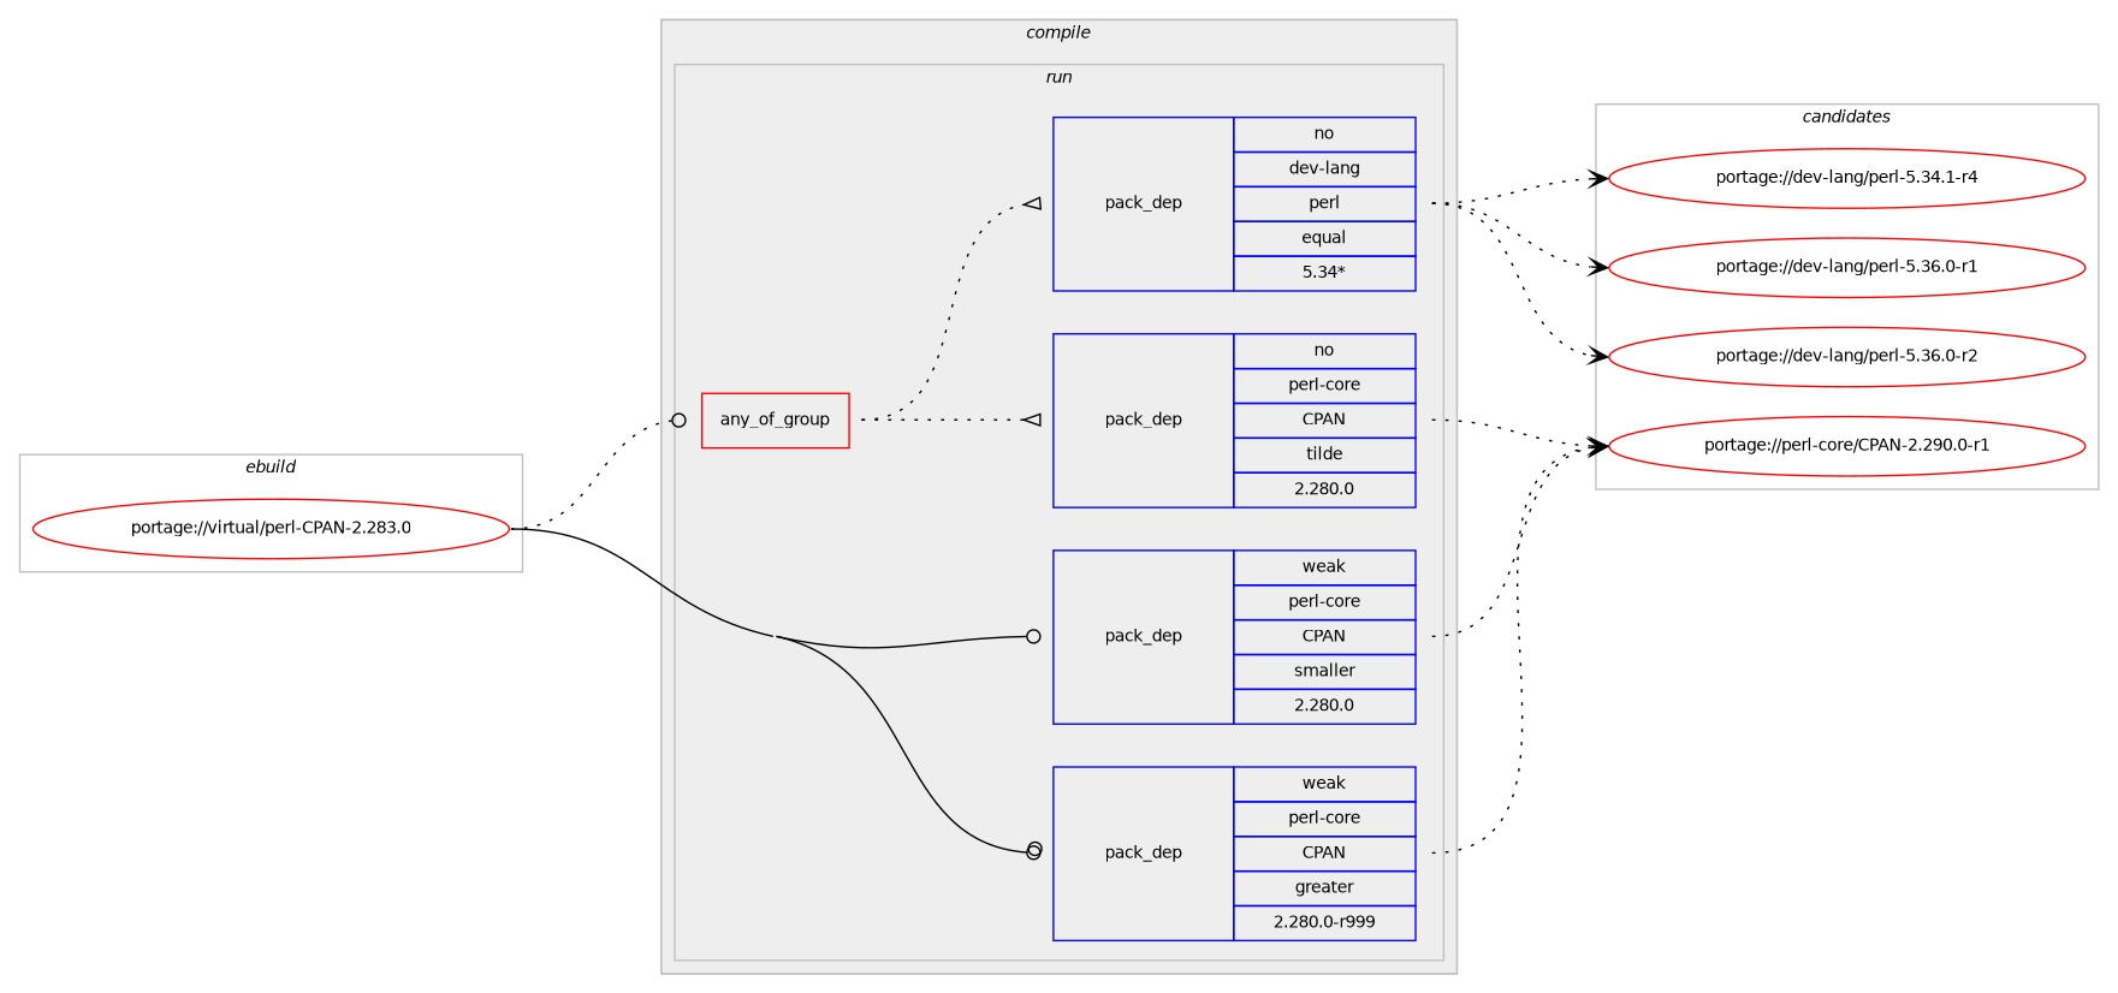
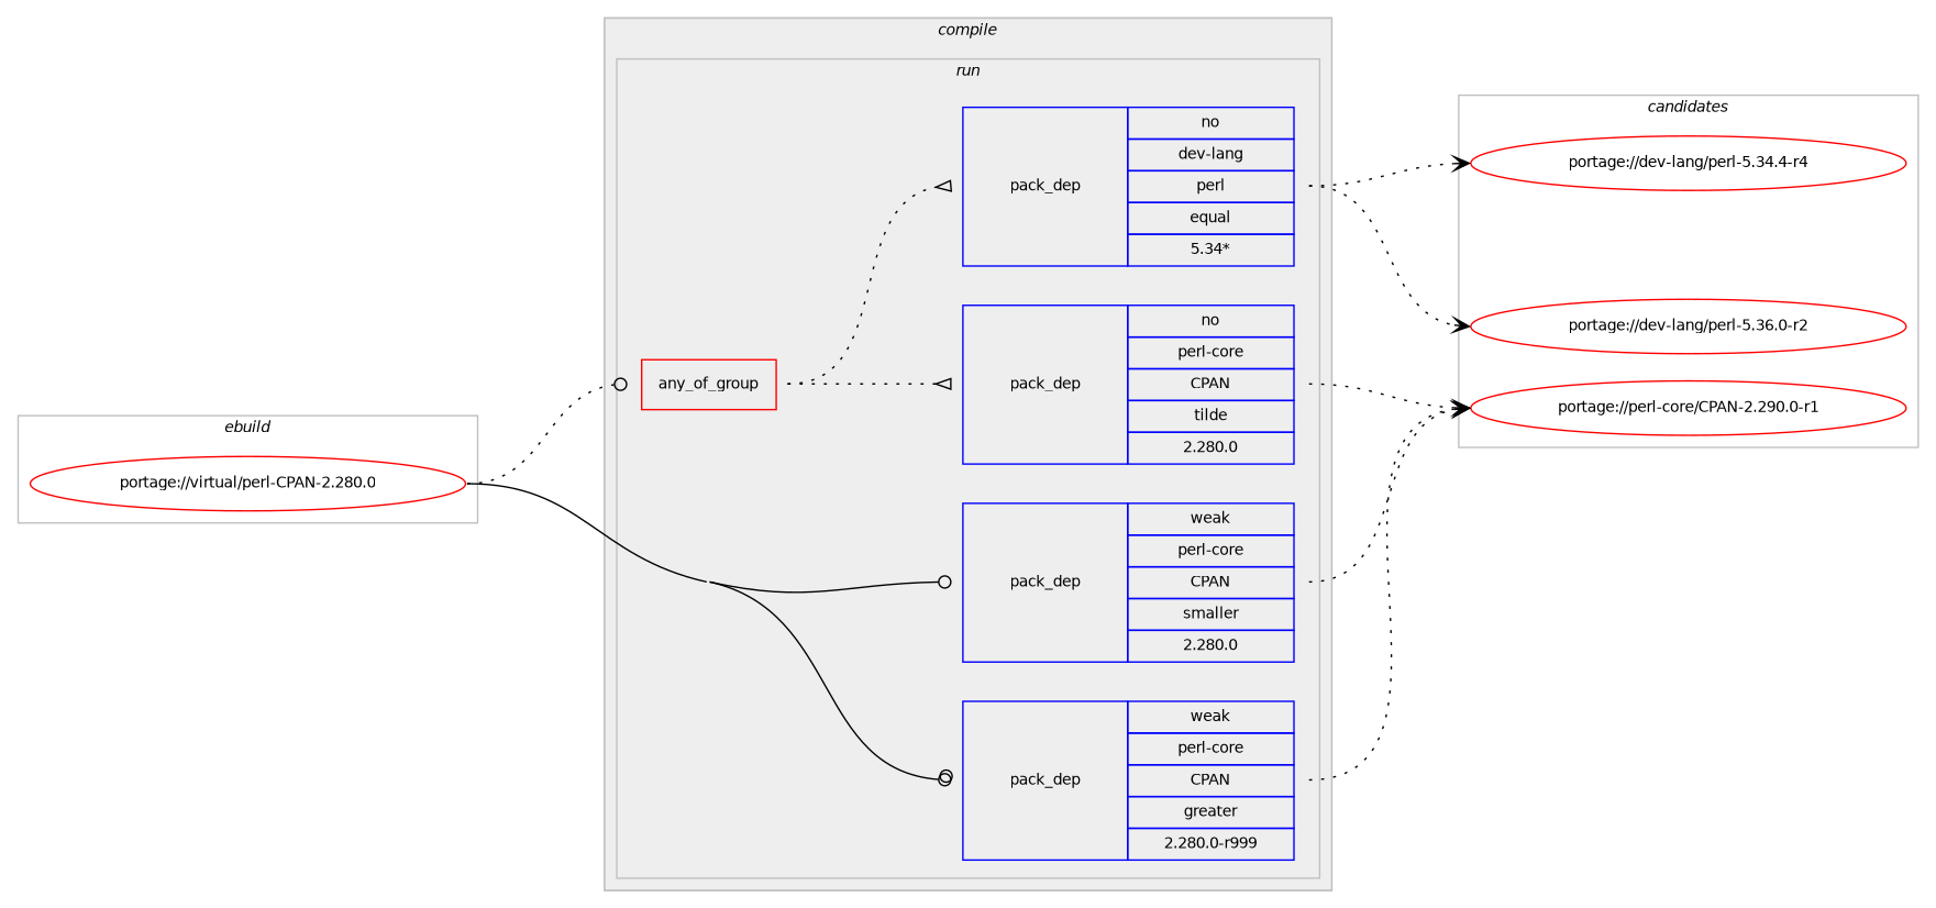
  digraph {
    compound=true
    concentrate=true
    fontname=Helvetica
    fontsize=10
    newrank=true
    rankdir=LR
    ranksep=1.5
    node [color=red fontname=Helvetica fontsize=10]
    edge [arrowhead=vee headport=w style=dotted tailport=e weight=100]
-   n1 [label="portage://virtual/perl-CPAN-2.283.0" width=4]
+   n1 [label="portage://virtual/perl-CPAN-2.280.0" width=4]
    n2 [color=blue label=<<TABLE BORDER="0" CELLBORDER="1" CELLSPACING="0" CELLPADDING="4" WIDTH="220"><TR><TD ROWSPAN="6" CELLPADDING="30">pack_dep</TD></TR><TR><TD WIDTH="110">no</TD></TR><TR><TD>dev-lang</TD></TR><TR><TD>perl</TD></TR><TR><TD>equal</TD></TR><TR><TD>5.34*</TD></TR></TABLE>> shape=none]
    n3 [color=blue label=<<TABLE BORDER="0" CELLBORDER="1" CELLSPACING="0" CELLPADDING="4" WIDTH="220"><TR><TD ROWSPAN="6" CELLPADDING="30">pack_dep</TD></TR><TR><TD WIDTH="110">no</TD></TR><TR><TD>perl-core</TD></TR><TR><TD>CPAN</TD></TR><TR><TD>tilde</TD></TR><TR><TD>2.280.0</TD></TR></TABLE>> shape=none]
    n4 [label=<<TABLE BORDER="0" CELLBORDER="1" CELLSPACING="0" CELLPADDING="4"><TR><TD CELLPADDING="10">any_of_group</TD></TR></TABLE>> shape=none]
    n5 [color=blue label=<<TABLE BORDER="0" CELLBORDER="1" CELLSPACING="0" CELLPADDING="4" WIDTH="220"><TR><TD ROWSPAN="6" CELLPADDING="30">pack_dep</TD></TR><TR><TD WIDTH="110">weak</TD></TR><TR><TD>perl-core</TD></TR><TR><TD>CPAN</TD></TR><TR><TD>greater</TD></TR><TR><TD>2.280.0-r999</TD></TR></TABLE>> shape=none]
    n6 [color=blue label=<<TABLE BORDER="0" CELLBORDER="1" CELLSPACING="0" CELLPADDING="4" WIDTH="220"><TR><TD ROWSPAN="6" CELLPADDING="30">pack_dep</TD></TR><TR><TD WIDTH="110">weak</TD></TR><TR><TD>perl-core</TD></TR><TR><TD>CPAN</TD></TR><TR><TD>smaller</TD></TR><TR><TD>2.280.0</TD></TR></TABLE>> shape=none]
-   n7 [label="portage://dev-lang/perl-5.34.1-r4" width=4]
-   n8 [label="portage://dev-lang/perl-5.36.0-r1" width=4]
+   n7 [label="portage://dev-lang/perl-5.34.4-r4" width=4]
    n9 [label="portage://dev-lang/perl-5.36.0-r2" width=4]
    n10 [label="portage://perl-core/CPAN-2.290.0-r1" width=4]
    subgraph cluster_1 {
      color=gray
      label=<<i>ebuild</i>>
      rank=same
      n1
    }
    subgraph cluster_2 {
      color=gray
      label=<<i>dependencies</i>>
      subgraph cluster_3 {
        color=gray
        fillcolor="#eeeeee"
        label=<<i>compile and run</i>>
        style=filled
      }
      subgraph cluster_4 {
        color=gray
        fillcolor="#eeeeee"
        label=<<i>compile</i>>
        style=filled
      }
      subgraph cluster_5 {
        color=gray
        fillcolor="#eeeeee"
        label=<<i>run</i>>
        style=filled
        subgraph sub_6 {
          color=gray
          fillcolor="#eeeeee"
          label=<<i>run</i>>
          style=filled
          n4
          subgraph sub_7 {
            color=gray
            fillcolor="#eeeeee"
            label=<<i>run</i>>
            style=filled
            n2
          }
          subgraph sub_8 {
            color=gray
            fillcolor="#eeeeee"
            label=<<i>run</i>>
            style=filled
            n3
          }
        }
        subgraph sub_9 {
          color=gray
          fillcolor="#eeeeee"
          label=<<i>run</i>>
          style=filled
          n5
        }
        subgraph sub_10 {
          color=gray
          fillcolor="#eeeeee"
          label=<<i>run</i>>
          style=filled
          n6
        }
      }
    }
    subgraph cluster_11 {
      color=gray
      label=<<i>candidates</i>>
      rank=same
      subgraph sub_12 {
        color=black
        label=<<i>candidates</i>>
        nodesep=1
        rank=same
        n7
-       n8
        n9
      }
      subgraph sub_13 {
        color=black
        label=<<i>candidates</i>>
        nodesep=1
        rank=same
        n10
      }
      subgraph sub_14 {
        color=black
        label=<<i>candidates</i>>
        nodesep=1
        rank=same
        n10
      }
      subgraph sub_15 {
        color=black
        label=<<i>candidates</i>>
        nodesep=1
        rank=same
        n10
      }
    }
    n1 -> n4 [arrowhead=odot weight=20]
    n1 -> n5 [arrowhead=odot style=solid weight=20]
    n1 -> n6 [arrowhead=odot style=solid weight=20]
    n2 -> n7
-   n2 -> n8
    n2 -> n9
    n3 -> n10
    n4 -> n2 [arrowhead=oinv weight=20]
    n4 -> n3 [arrowhead=oinv weight=20]
    n5 -> n10
    n6 -> n10
  }
